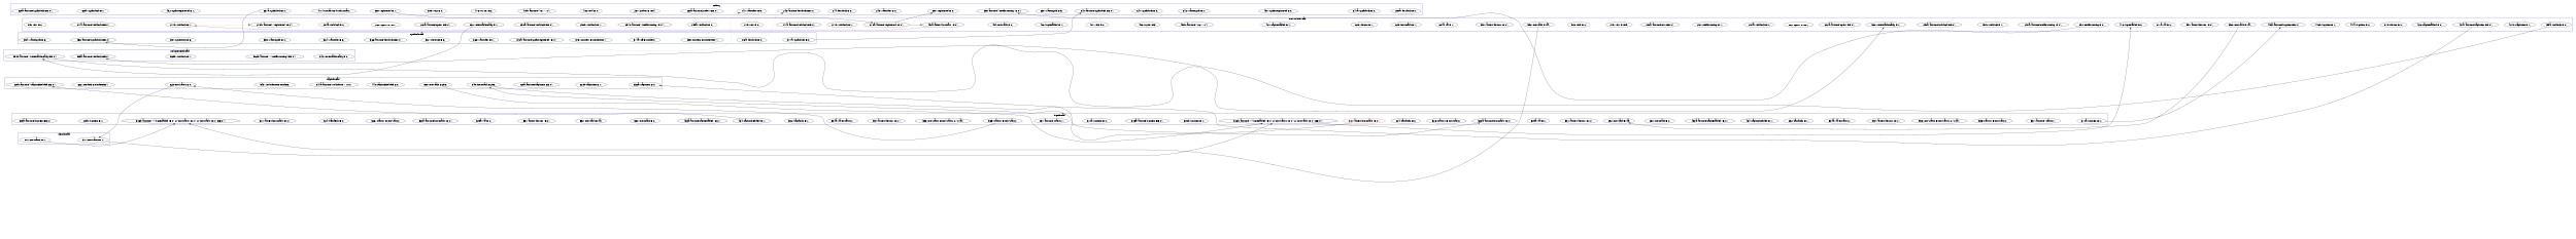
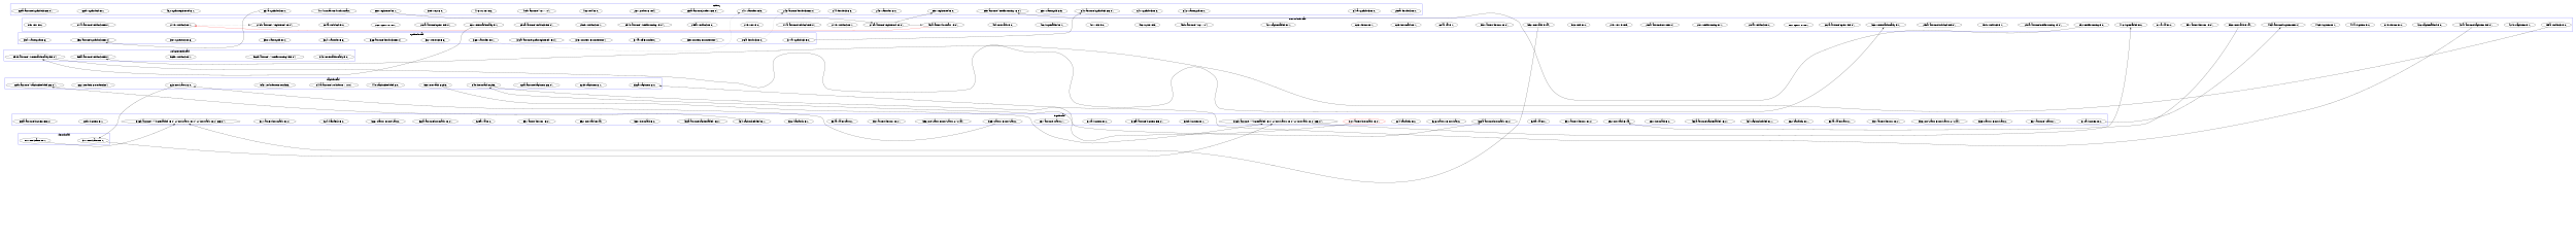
  digraph {
    rankdir=LR
    edge [color=white style=solid]
    n1 [label="568b: assume(!((!netif_running) == 0));"]
    n2 [label="342: reset_task_ready = 0;"]
    n3 [label="565a: assume(rtnl_lock == 0);"]
    n4 [label="350b: assume(!(reset_task_ready == 0));"]
    n5 [label="565b: rtnl_lock = 1;"]
    n6 [label="243: assume(dev_lock == 0);"]
    n7 [label="389: ret2 = 0;"]
    n8 [label="476: rc1 = ret2;"]
    n9 [label="245: want_dev = 0;"]
    n10 [label="398: registered = 0;"]
    n11 [label="641: sysfs_lock = 5;"]
    n12 [label="642: want_sysfs = 0;"]
    n13 [label="638: want_sysfs = 5;"]
    n14 [label="640: assume(sysfs_lock == 0);"]
    n15 [label="388: registered = 1;"]
-   n16 [label="457: sysfs_registered = 0;"]
    n17 [label="647a: sysfs_lock = 0;"]
    n18 [label="477: hw_start = drv_hw_start;"]
    n19 [label="452: sysfs_registered = 1;"]
    n20 [label="631a: sysfs_lock = 0;"]
    n21 [label="399: assume(!(netif_running != 0));"]
    n22 [label="629a: assume(sysfs_lock == 0);"]
    n23 [label="629b: sysfs_lock = 1;"]
    n24 [label="244: dev_lock = 5;"]
    n25 [label="241: want_dev = 5;"]
    n26 [label="479b: assume(!(rc1 < 0));"]
    n27 [label="250a: dev_lock = 0;"]
    n28 [label="238a: assume(probe1 == 0);"]
    n29 [label="237: probe1 = ret4;"]
    n30 [label="482: ret4 = 0;"]
    n31 [label="317: IntrStatus = 1;"]
    n32 [label="317: IntrStatus = 1;"]
    n33 [label="329b: assume(!(napi_scheduled == 0));"]
    n34 [label="440: napi_scheduled = 0;"]
    n35 [label="550: IntrMask = 255;"]
    n36 [label="549: intr_mask = 255;"]
    n37 [label="328a: assume(napi_sem == 0);"]
    n38 [label="328b: napi_sem = 1;"]
    n39 [label="332a: napi_sem = 0;"]
    n40 [label="547a: assume(work_done < 100);"]
    n41 [label="623: IntrStatus = 0;"]
    n42 [label="545: work_done = nondet3;"]
    n43 [label="622: nondet3 = nondet_int();"]
    n44 [label="611a: val = 0;"]
    n45 [label="591: assert(dev_on != 0);"]
    n46 [label="275: ret1 = 0;"]
    n47 [label="277a: assume(rtnl_lock == 0);"]
    n48 [label="279: ret1 = ret5;"]
    n49 [label="280a: assume(ret1 == 0);"]
    n50 [label="446b: irq_sem = 1;"]
    n51 [label="447a: irq_sem = 0;"]
    n52 [label="605: intr_mask = 1;"]
    n53 [label="604a: val = 1;"]
    n54 [label="427b: napi_sem = 1;"]
    n55 [label="295a: rtnl_lock = 0;"]
    n56 [label="277b: rtnl_lock = 1;"]
    n57 [label="278a: assume(registered != 0);"]
    n58 [label="290a: assume(rtnl_lock == 0);"]
    n59 [label="290b: rtnl_lock = 1;"]
    n60 [label="498b: assume(!(rc2 < 0));"]
    n61 [label="421: napi_enabled = 1;"]
    n62 [label="592: IntrMask = val;"]
    n63 [label="503: ret5 = 0;"]
    n64 [label="260: open1 = ret1;"]
    n65 [label="261a: assume(open1 == 0);"]
    n66 [label="278b: assume(!(registered != 0));"]
    n67 [label="281: netif_running = 1;"]
    n68 [label="426: napi_enabled = 0;"]
    n69 [label="427a: assume(napi_sem == 0);"]
    n70 [label="292: netif_running = 0;"]
    n71 [label="416: irq_enabled = 0;"]
    n72 [label="284a: rtnl_lock = 0;"]
    n73 [label="496: rc2 = ret3;"]
    n74 [label="291a: assume(netif_running != 0);"]
    n75 [label="560: reset_task_ready = 1;"]
    n76 [label="560: reset_task_ready = 1;"]
    n77 [label="615: dev_on = 0;"]
    n78 [label="290a: assume(rtnl_lock == 0);"]
    n79 [label="290b: rtnl_lock = 1;"]
    n80 [label="603: dev_on = 1;"]
    n81 [label="295a: rtnl_lock = 0;"]
    n82 [label="275: ret1 = 0;"]
    n83 [label="592: IntrMask = val;"]
    n84 [label="407: ret3 = 0;"]
    n85 [label="494: IntrMask = 0;"]
    n86 [label="406: irq_enabled = 1;"]
    n87 [label="492a: assert(hw_start != 0);"]
    n88 [label="291b: assume(!(netif_running != 0));"]
    n89 [label="591: assert(dev_on != 0);"]
    n90 [label="446a: assume(irq_sem == 0);"]
    n91 [label="277b: rtnl_lock = 1;"]
    n92 [label="260: open1 = ret1;"]
    n93 [label="261a: assume(open1 == 0);"]
    n94 [label="284a: rtnl_lock = 0;"]
    n95 [label="277a: assume(rtnl_lock == 0);"]
    n96 [label="354: want_sysfs = 6;"]
    n97 [label="356: assume(sysfs_lock == 0);"]
    n98 [label="376a: dev_lock = 0;"]
    n99 [label="377a: sysfs_lock = 0;"]
    n100 [label="374a: off = nondet1;"]
    n101 [label="585: nondet2 = nondet_int();"]
    n102 [label="357: sysfs_lock = 6;"]
    n103 [label="367: dev_lock = 6;"]
    n104 [label="368: want_dev = 0;"]
    n105 [label="366: assume(dev_lock == 0);"]
    n106 [label="358: want_sysfs = 0;"]
    n107 [label="373: nondet1 = nondet_int();"]
    n108 [label="364: want_dev = 6;"]
    n109 [label="372a: assume(sysfs_registered != 0);"]
    n110 [label="597: assert(dev_on != 0);"]
    n111 [label="598: IntrStatus = IntrStatus & (~val);"]
    n112 [label="528a: assume(intr_mask != 0);"]
    n113 [label="529a: val = 0;"]
    n114 [label="591: assert(dev_on != 0);"]
    n115 [label="592: IntrMask = val;"]
    n116 [label="434: napi_scheduled = 1;"]
    n117 [label="532: handled2 = 1;"]
    n118 [label="306b: assume(!((((irq_enabled != 0) & (IntrStatus != 0)) & (IntrMask != 0)) == 0));"]
    n119 [label="530: intr_mask = 0;"]
    n120 [label="537: assume(!status1);"]
    n121 [label="310a: irq_sem = 0;"]
    n122 [color=red label="307: assert(intr_mask != 0);"]
    n123 [label="524: handled2 = 0;"]
    n124 [label="433a: assume(napi_enabled != 0);"]
    n125 [label="306b: assume(!((((irq_enabled != 0) & (IntrStatus != 0)) & (IntrMask != 0)) == 0));"]
    n126 [label="526: status1 = IntrStatus;"]
    n127 [label="528a: assume(intr_mask != 0);"]
    n128 [label="535: status1 = IntrStatus;"]
    n129 [label="537: assume(!status1);"]
    n130 [label="529a: val = 0;"]
    n131 [label="307: assert(intr_mask != 0);"]
    n132 [label="597: assert(dev_on != 0);"]
    n133 [label="598: IntrStatus = IntrStatus & (~val);"]
    n134 [label="433a: assume(napi_enabled != 0);"]
    n135 [label="305a: assume(irq_sem == 0);"]
    n136 [label="305b: irq_sem = 1;"]
    n137 [label="524: handled2 = 0;"]
    n138 [label="526: status1 = IntrStatus;"]
    n139 [label="535: status1 = IntrStatus;"]
    n140 [label="534a: val = status1;"]
    n141 [label="434: napi_scheduled = 1;"]
    n142 [label="532: handled2 = 1;"]
    n143 [label="305b: irq_sem = 1;"]
    n144 [label="592: IntrMask = val;"]
    n145 [label="530: intr_mask = 0;"]
    n146 [label="591: assert(dev_on != 0);"]
    n147 [label="534a: val = status1;"]
    n148 [label="310a: irq_sem = 0;"]
    n149 [label="305a: assume(irq_sem == 0);"]
    subgraph cluster_1 {
      color=blue
      label=workqueue_thread
      n1
      n2
      n3
      n4
      n5
    }
    subgraph cluster_2 {
      color=blue
      label=pci_irq
      n6
      n7
      n8
      n9
      n10
      n11
      n12
      n13
      n14
      n15
-     n16
      n17
      n18
      n19
      n20
      n21
      n22
      n23
      n24
      n25
      n26
      n27
      n28
      n29
      n30
    }
    subgraph cluster_3 {
      color=blue
      label=dev_thread
      n31
      n32
    }
    subgraph cluster_4 {
      color=blue
      label=napi_thread
      n33
      n34
      n35
      n36
      n37
      n38
      n39
      n40
      n41
      n42
      n43
    }
    subgraph cluster_5 {
      color=blue
      label=network_thread
      n44
      n45
      n46
      n47
      n48
      n49
      n50
      n51
      n52
      n53
      n54
      n55
      n56
      n57
      n58
      n59
      n60
      n61
      n62
      n63
      n64
      n65
      n66
      n67
      n68
      n69
      n70
      n71
      n72
      n73
      n74
      n75
      n76
      n77
      n78
      n79
      n80
      n81
      n82
      n83
      n84
      n85
      n86
      n87
      n88
      n89
      n90
      n91
      n92
      n93
      n94
      n95
    }
    subgraph cluster_6 {
      color=blue
      label=sysfs_thread
      n96
      n97
      n98
      n99
      n100
      n101
      n102
      n103
      n104
      n105
      n106
      n107
      n108
      n109
    }
    subgraph cluster_7 {
      color=blue
      label=irq_thread
      n110
      n111
      n112
      n113
      n114
      n115
      n116
      n117
      n118
      n119
      n120
      n121
      n122
      n123
      n124
      n125
      n126
      n127
      n128
      n129
      n130
      n131
      n132
      n133
      n134
      n135
      n136
      n137
      n138
      n139
      n140
      n141
      n142
      n143
      n144
      n145
      n146
      n147
      n148
      n149
    }
    n1 -> n2
    n3 -> n5
    n4 -> n3
    n4 -> n76 [color=black constraint=false]
    n5 -> n1
    n6 -> n24
    n7 -> n8
    n8 -> n26
    n9 -> n10
    n10 -> n21
    n11 -> n12
-   n12 -> n16
    n13 -> n14
    n14 -> n11
    n15 -> n7
    n15 -> n57 [color=black constraint=false]
-   n16 -> n17
    n17 -> n27
    n18 -> n15
    n19 -> n20
    n20 -> n18
    n20 -> n97 [color=black constraint=false]
    n21 -> n13
    n22 -> n23
    n23 -> n19
    n24 -> n9
    n25 -> n6
    n26 -> n30
    n28 -> n25
    n29 -> n28
    n30 -> n29
    n31 -> n32
    n31 -> n118 [color=black constraint=false]
    n32 -> n125 [color=black constraint=false]
    n33 -> n43
    n34 -> n35
    n35 -> n36
    n35 -> n125 [color=black constraint=false]
    n36 -> n37
    n36 -> n112 [color=black constraint=false]
    n37 -> n38
    n38 -> n39
    n40 -> n34
    n41 -> n32 [color=black constraint=false]
    n41 -> n42
    n42 -> n40
    n43 -> n41
    n44 -> n45
    n45 -> n83
    n46 -> n47
    n47 -> n91
    n48 -> n49
    n49 -> n67
    n50 -> n51
    n51 -> n77
    n52 -> n53
    n53 -> n89
    n54 -> n55
    n55 -> n3 [color=black constraint=false]
    n56 -> n57
    n57 -> n10 [color=black constraint=false]
    n57 -> n87 [color=black]
    n58 -> n59
    n59 -> n88
    n60 -> n61
    n61 -> n80
    n62 -> n63
    n62 -> n118 [color=black constraint=false]
    n63 -> n48
    n64 -> n65
    n65 -> n76
    n66 -> n72
    n67 -> n94
    n68 -> n69
    n69 -> n39 [color=black constraint=false]
    n69 -> n54
    n70 -> n21 [color=black constraint=false]
    n70 -> n71
    n71 -> n44
    n72 -> n92
    n73 -> n60
    n74 -> n70
    n75 -> n4 [color=black constraint=false]
    n75 -> n58
    n76 -> n78
    n77 -> n68
    n78 -> n79
    n79 -> n74
    n80 -> n52
    n81 -> n82
    n82 -> n95
    n83 -> n90
    n83 -> n115 [color=black constraint=false]
    n84 -> n73
    n85 -> n86
    n86 -> n84
    n87 -> n85
    n87 -> n91 [color=red constraint=false]
    n88 -> n81
    n89 -> n62
    n90 -> n50
    n91 -> n66 [color=black style=dotted]
    n92 -> n93
    n93 -> n75
    n94 -> n64
    n95 -> n56
    n96 -> n97
    n97 -> n102
    n98 -> n6 [color=black constraint=false style=dotted]
    n98 -> n99
    n99 -> n14 [color=black constraint=false]
    n100 -> n101
    n101 -> n98
    n102 -> n106
    n103 -> n104
    n104 -> n25 [color=black constraint=false style=dotted]
    n104 -> n109
    n105 -> n103
    n106 -> n108
    n107 -> n100
    n108 -> n105
    n109 -> n107
    n110 -> n111
    n111 -> n128
    n112 -> n113
    n113 -> n114
    n114 -> n115
    n115 -> n119
    n116 -> n33 [color=black constraint=false]
    n116 -> n117
    n117 -> n147
    n118 -> n131
    n119 -> n124
    n120 -> n121
    n121 -> n90 [color=black constraint=false]
    n122 -> n36 [color=black constraint=false]
    n122 -> n123
    n123 -> n138
    n124 -> n141
    n125 -> n71 [color=black constraint=false]
    n125 -> n122
    n126 -> n127
    n127 -> n130
    n128 -> n41 [color=black constraint=false]
    n128 -> n129
    n129 -> n148
    n130 -> n146
    n131 -> n137
    n132 -> n133
    n133 -> n139
    n134 -> n116
    n135 -> n136
    n136 -> n118
    n137 -> n126
    n138 -> n112
    n139 -> n120
    n140 -> n132
    n141 -> n142
    n142 -> n140
    n143 -> n125
    n144 -> n145
    n145 -> n134
    n146 -> n144
    n147 -> n110
    n148 -> n149
    n149 -> n143
  }
